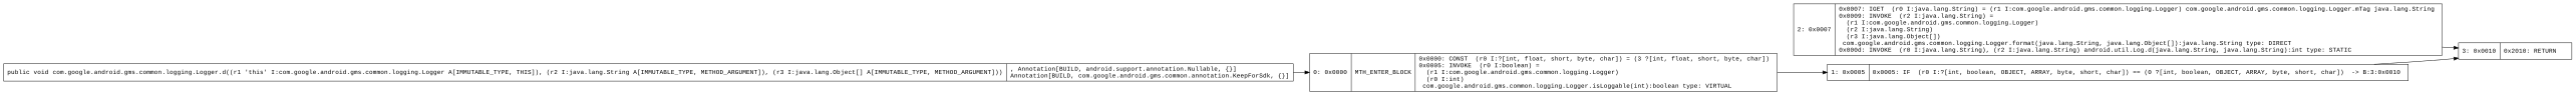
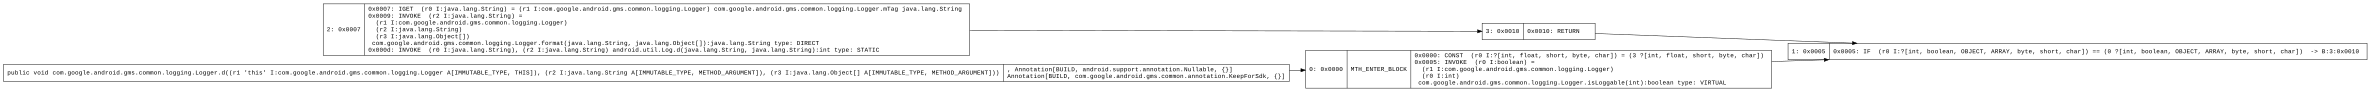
  digraph {
    fontname="Liberation Mono"
    rankdir=LR
    node [fontname="Liberation Mono" shape=record]
    edge [fontname="Liberation Mono"]
    n1 [label="{0\:\ 0x0000|MTH_ENTER_BLOCK\l|0x0000: CONST  (r0 I:?[int, float, short, byte, char]) = (3 ?[int, float, short, byte, char]) \l0x0005: INVOKE  (r0 I:boolean) = \l  (r1 I:com.google.android.gms.common.logging.Logger)\l  (r0 I:int)\l com.google.android.gms.common.logging.Logger.isLoggable(int):boolean type: VIRTUAL \l}"]
    n2 [label="{1\:\ 0x0005|0x0005: IF  (r0 I:?[int, boolean, OBJECT, ARRAY, byte, short, char]) == (0 ?[int, boolean, OBJECT, ARRAY, byte, short, char])  \-\> B:3:0x0010 \l}"]
-   n3 [label="{3\:\ 0x0010|0x2010: RETURN   \l}"]
+   n3 [label="{3\:\ 0x0010|0x0010: RETURN   \l}"]
    n4 [label="{2\:\ 0x0007|0x0007: IGET  (r0 I:java.lang.String) = (r1 I:com.google.android.gms.common.logging.Logger) com.google.android.gms.common.logging.Logger.mTag java.lang.String \l0x0009: INVOKE  (r2 I:java.lang.String) = \l  (r1 I:com.google.android.gms.common.logging.Logger)\l  (r2 I:java.lang.String)\l  (r3 I:java.lang.Object[])\l com.google.android.gms.common.logging.Logger.format(java.lang.String, java.lang.Object[]):java.lang.String type: DIRECT \l0x000d: INVOKE  (r0 I:java.lang.String), (r2 I:java.lang.String) android.util.Log.d(java.lang.String, java.lang.String):int type: STATIC \l}"]
    n5 [label="{public void com.google.android.gms.common.logging.Logger.d((r1 'this' I:com.google.android.gms.common.logging.Logger A[IMMUTABLE_TYPE, THIS]), (r2 I:java.lang.String A[IMMUTABLE_TYPE, METHOD_ARGUMENT]), (r3 I:java.lang.Object[] A[IMMUTABLE_TYPE, METHOD_ARGUMENT]))  | , Annotation[BUILD, android.support.annotation.Nullable, \{\}]\lAnnotation[BUILD, com.google.android.gms.common.annotation.KeepForSdk, \{\}]\l}"]
    n1 -> n2
-   n2 -> n3
+   n3 -> n2
    n4 -> n3
    n5 -> n1
  }
